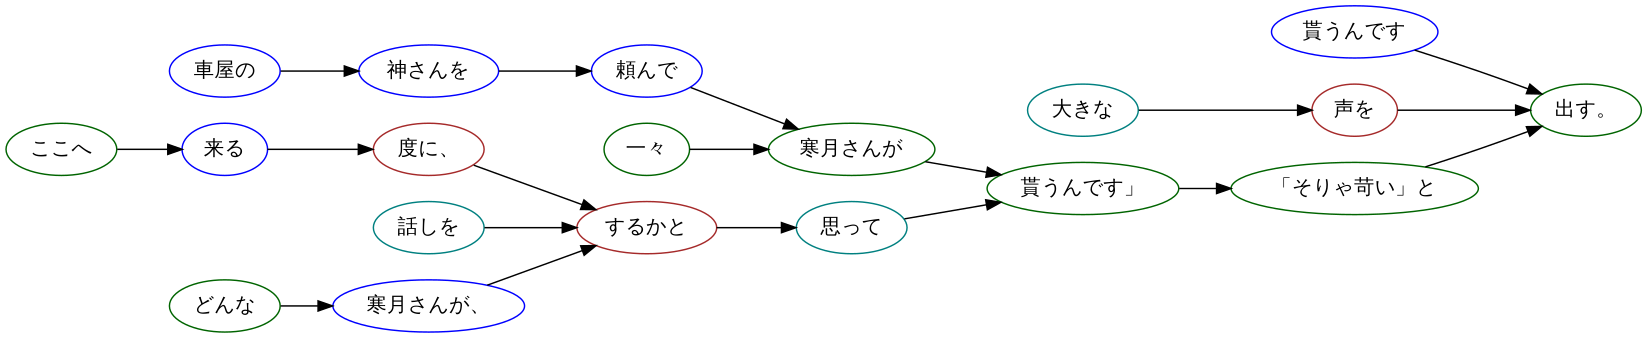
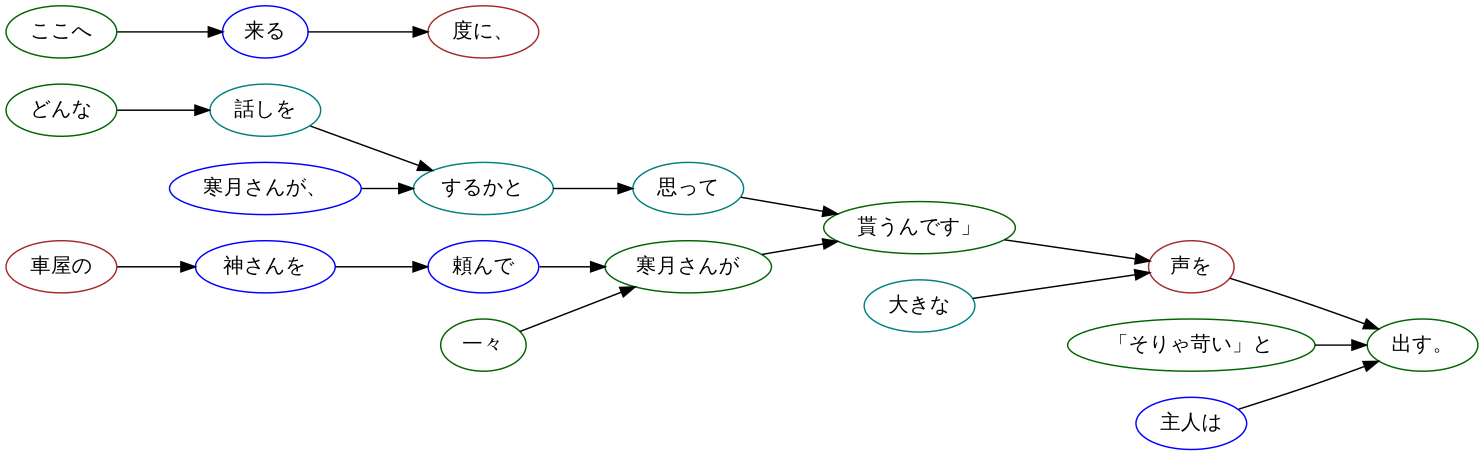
  digraph {
    rankdir=LR
    node [color=darkgreen]
    n1 [color=blue label="寒月さんが、"]
-   n2 [color=brown label="するかと"]
+   n2 [color=teal label="するかと"]
    n3 [color=teal label="思って"]
    n4 [label="ここへ"]
    n5 [color=blue label="来る"]
    n6 [color=brown label="度に、"]
    n7 [label="どんな"]
    n8 [color=teal label="話しを"]
    n9 [label="貰うんです」"]
    n10 [label="「そりゃ苛い」と"]
-   n11 [color=blue label="車屋の"]
+   n11 [color=brown label="車屋の"]
    n12 [color=blue label="神さんを"]
    n13 [color=blue label="頼んで"]
    n14 [label="寒月さんが"]
    n15 [label="一々"]
    n16 [label="出す。"]
-   n17 [color=blue label="貰うんです"]
+   n17 [color=blue label="主人は"]
    n18 [color=teal label="大きな"]
    n19 [color=brown label="声を"]
    n1 -> n2
    n2 -> n3
    n3 -> n9
    n4 -> n5
    n5 -> n6
-   n6 -> n2
-   n7 -> n1
+   n7 -> n8
    n8 -> n2
-   n9 -> n10
+   n9 -> n19
    n10 -> n16
    n11 -> n12
    n12 -> n13
    n13 -> n14
    n14 -> n9
    n15 -> n14
    n17 -> n16
    n18 -> n19
    n19 -> n16
  }
